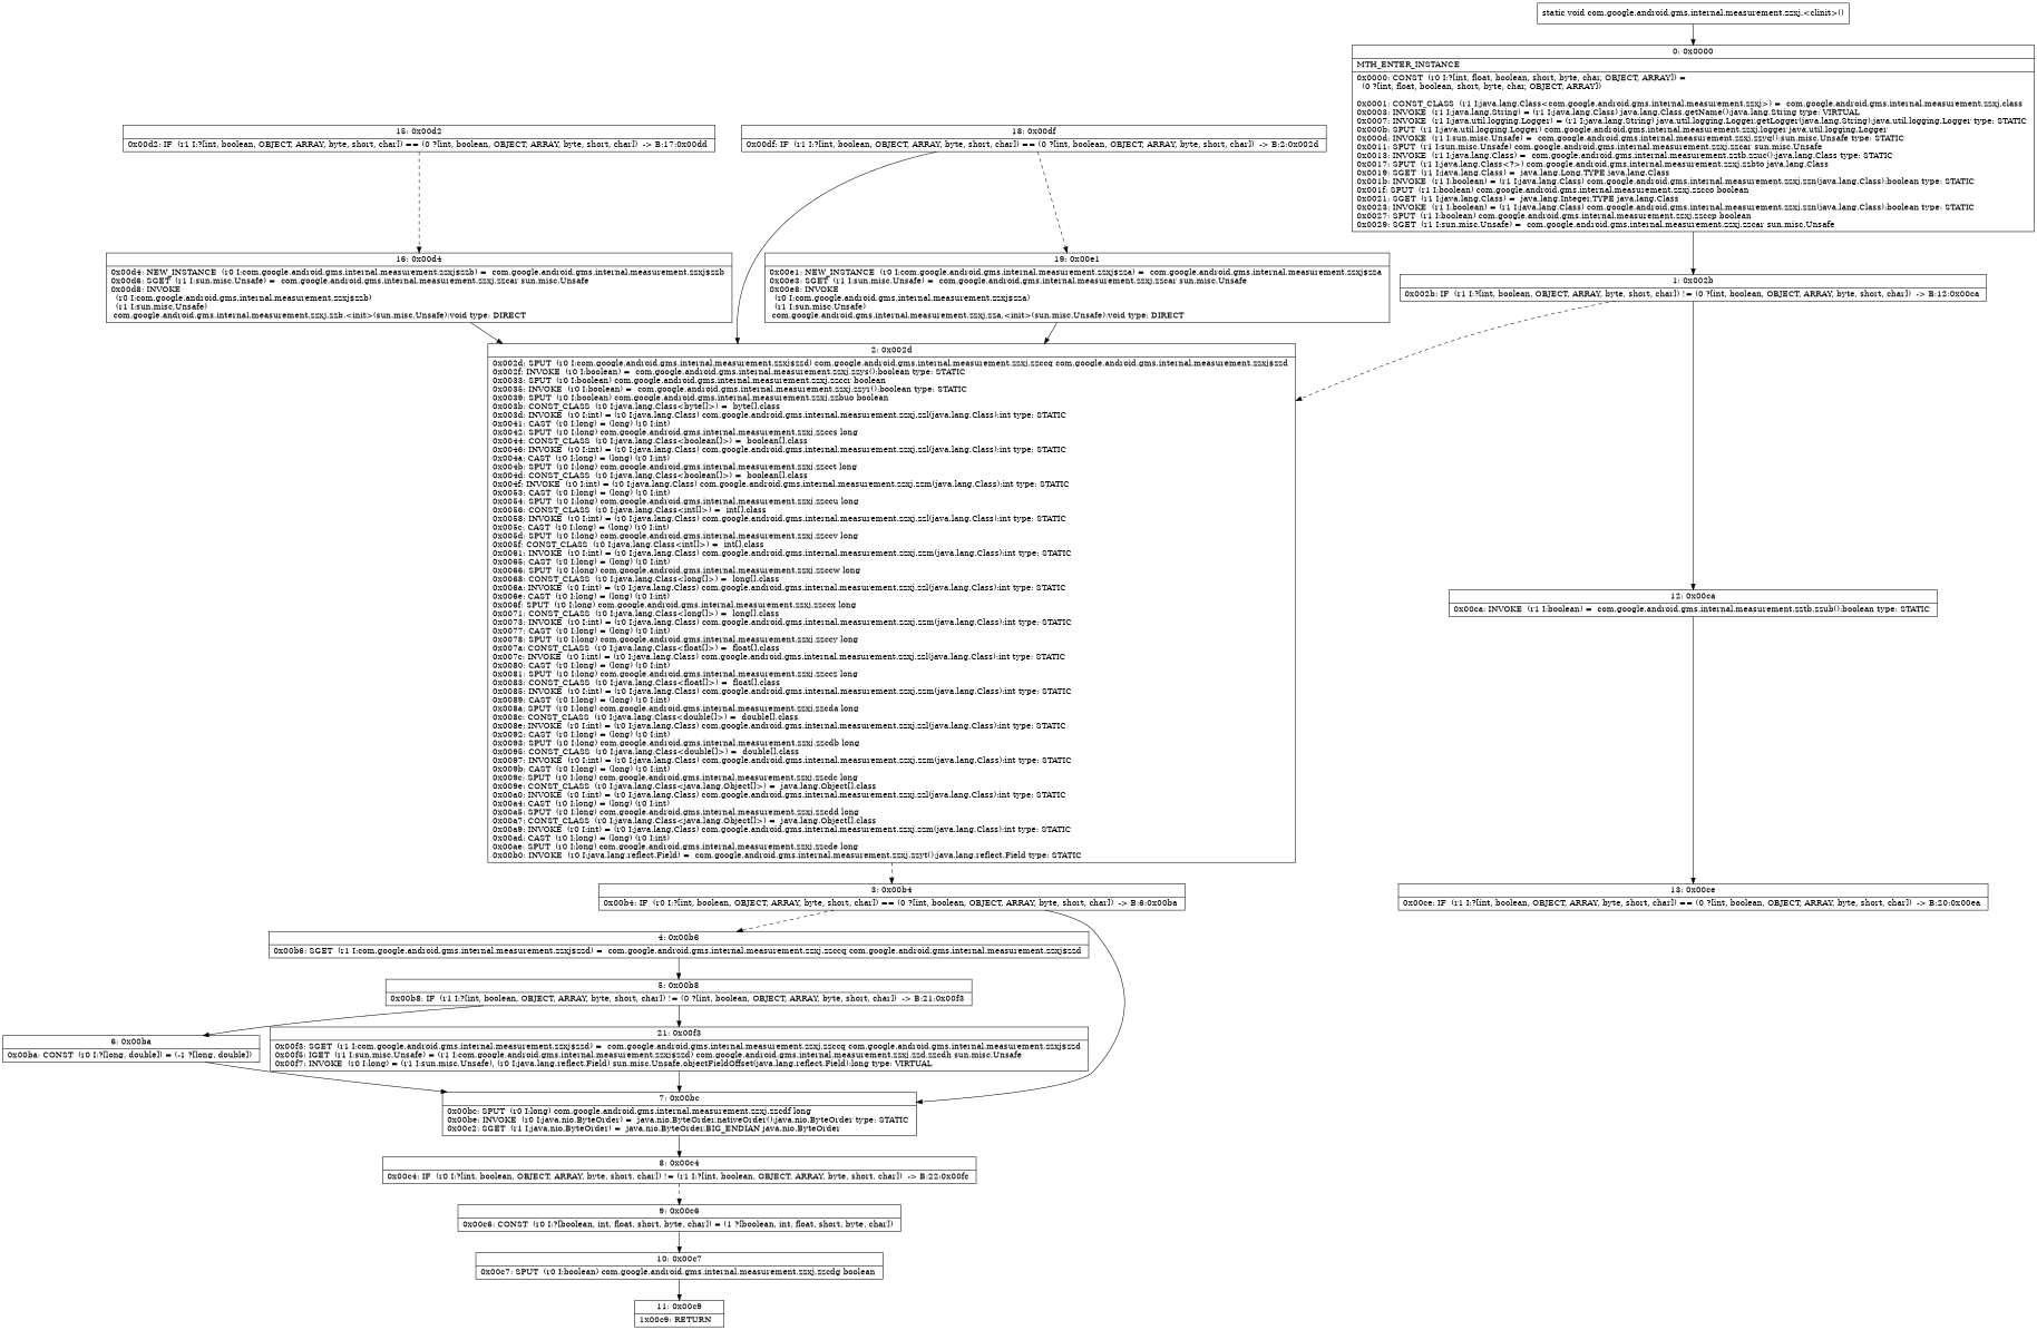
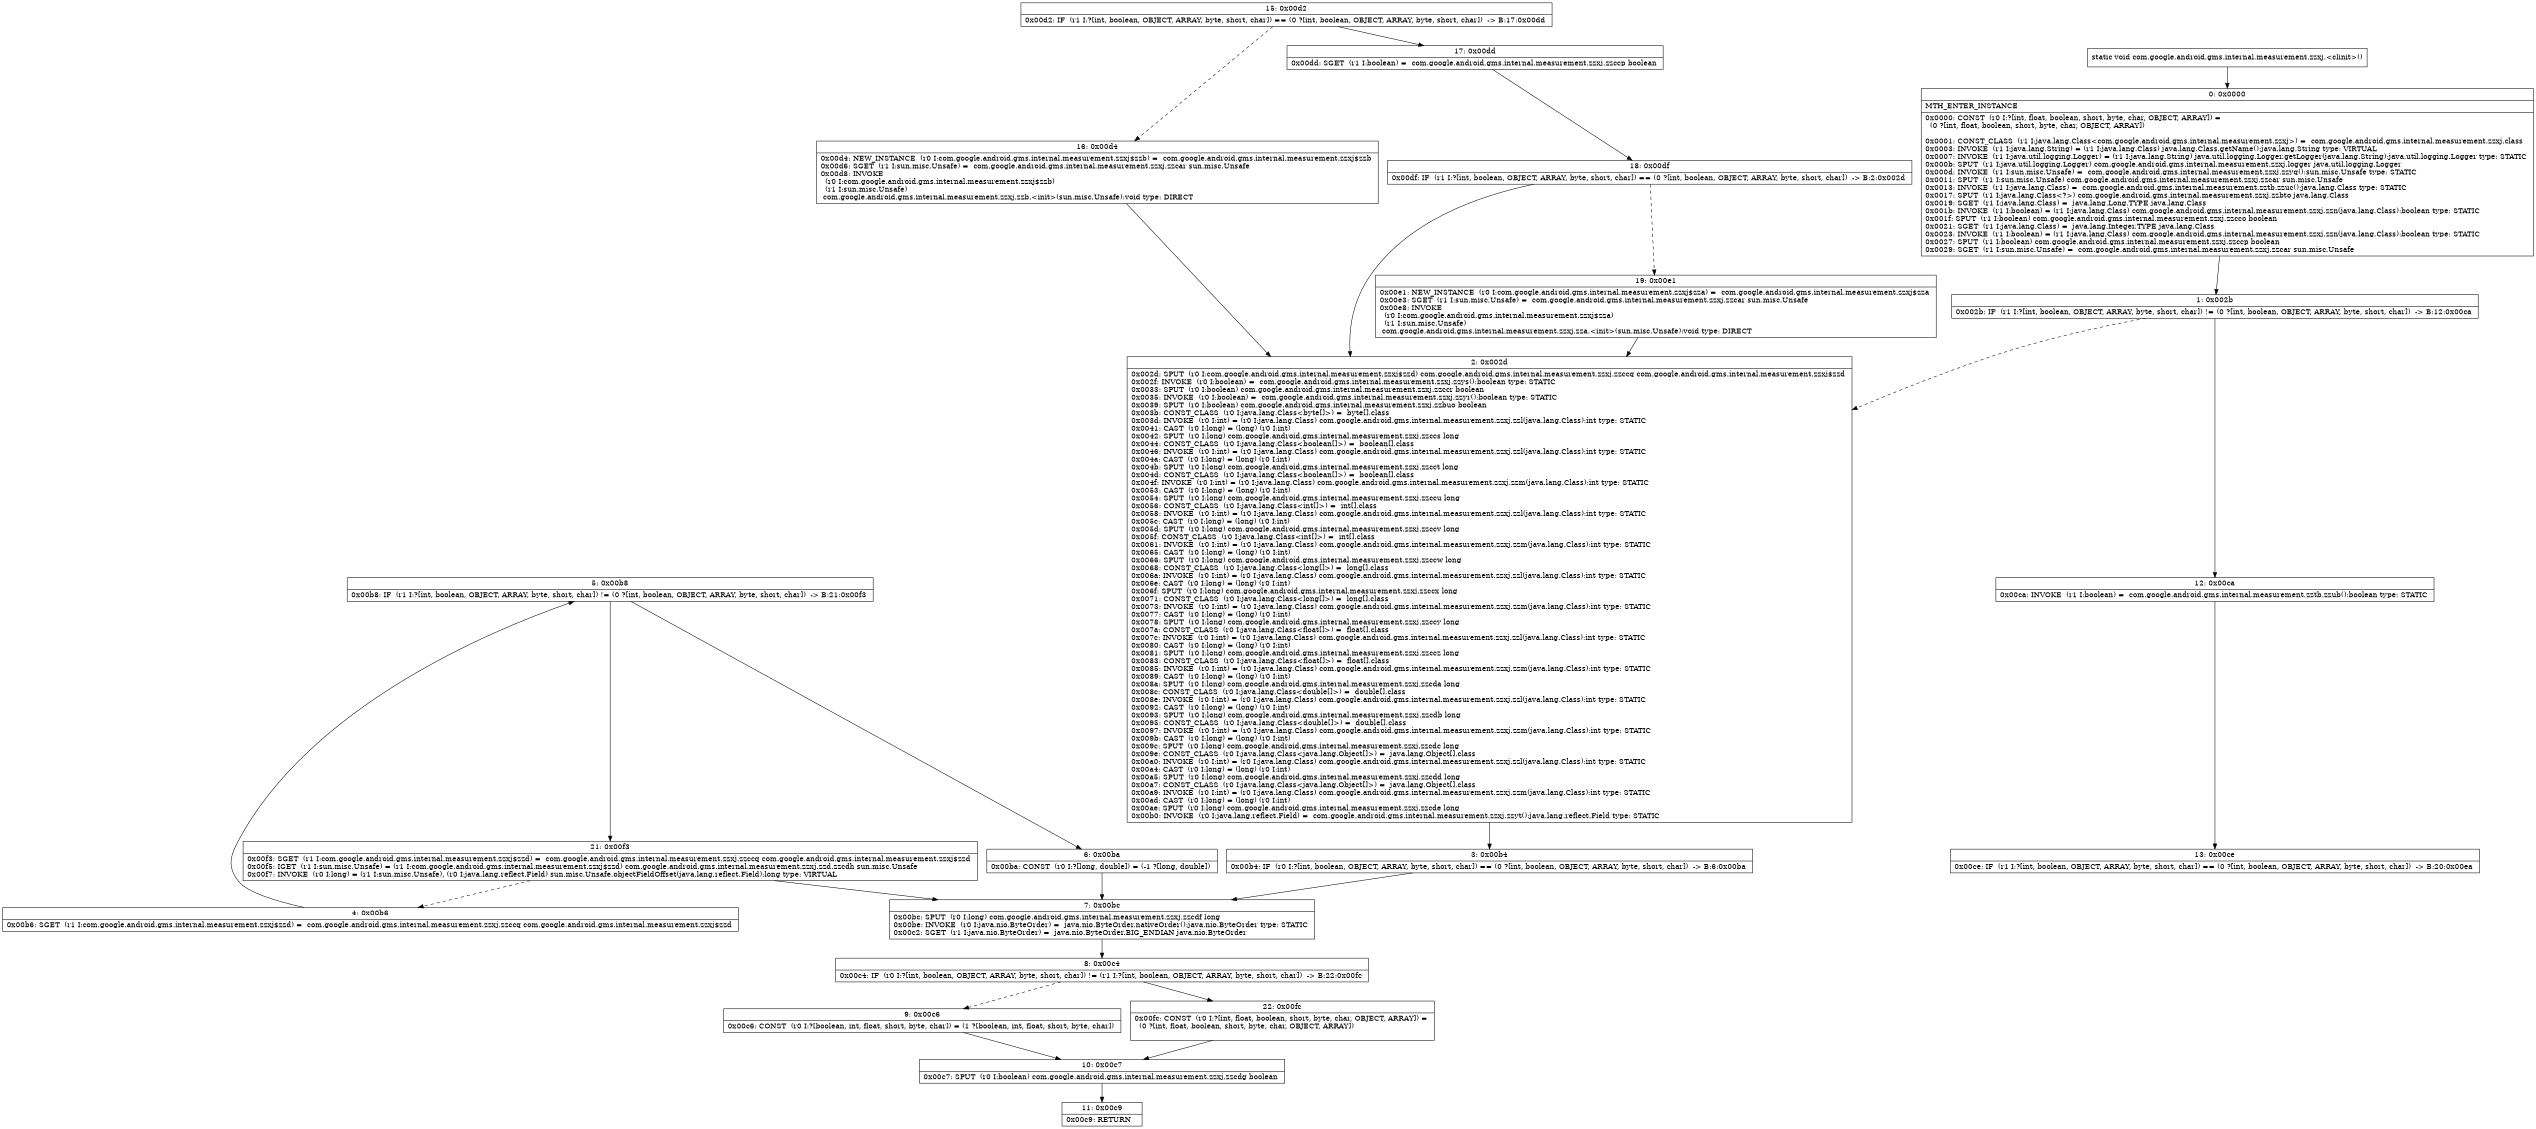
  digraph {
    node [shape=record]
    n1 [label="{0\:\ 0x0000|MTH_ENTER_INSTANCE\l|0x0000: CONST  (r0 I:?[int, float, boolean, short, byte, char, OBJECT, ARRAY]) = \l  (0 ?[int, float, boolean, short, byte, char, OBJECT, ARRAY])\l \l0x0001: CONST_CLASS  (r1 I:java.lang.Class\<com.google.android.gms.internal.measurement.zzxj\>) =  com.google.android.gms.internal.measurement.zzxj.class \l0x0003: INVOKE  (r1 I:java.lang.String) = (r1 I:java.lang.Class) java.lang.Class.getName():java.lang.String type: VIRTUAL \l0x0007: INVOKE  (r1 I:java.util.logging.Logger) = (r1 I:java.lang.String) java.util.logging.Logger.getLogger(java.lang.String):java.util.logging.Logger type: STATIC \l0x000b: SPUT  (r1 I:java.util.logging.Logger) com.google.android.gms.internal.measurement.zzxj.logger java.util.logging.Logger \l0x000d: INVOKE  (r1 I:sun.misc.Unsafe) =  com.google.android.gms.internal.measurement.zzxj.zzyq():sun.misc.Unsafe type: STATIC \l0x0011: SPUT  (r1 I:sun.misc.Unsafe) com.google.android.gms.internal.measurement.zzxj.zzcar sun.misc.Unsafe \l0x0013: INVOKE  (r1 I:java.lang.Class) =  com.google.android.gms.internal.measurement.zztb.zzuc():java.lang.Class type: STATIC \l0x0017: SPUT  (r1 I:java.lang.Class\<?\>) com.google.android.gms.internal.measurement.zzxj.zzbto java.lang.Class \l0x0019: SGET  (r1 I:java.lang.Class) =  java.lang.Long.TYPE java.lang.Class \l0x001b: INVOKE  (r1 I:boolean) = (r1 I:java.lang.Class) com.google.android.gms.internal.measurement.zzxj.zzn(java.lang.Class):boolean type: STATIC \l0x001f: SPUT  (r1 I:boolean) com.google.android.gms.internal.measurement.zzxj.zzcco boolean \l0x0021: SGET  (r1 I:java.lang.Class) =  java.lang.Integer.TYPE java.lang.Class \l0x0023: INVOKE  (r1 I:boolean) = (r1 I:java.lang.Class) com.google.android.gms.internal.measurement.zzxj.zzn(java.lang.Class):boolean type: STATIC \l0x0027: SPUT  (r1 I:boolean) com.google.android.gms.internal.measurement.zzxj.zzccp boolean \l0x0029: SGET  (r1 I:sun.misc.Unsafe) =  com.google.android.gms.internal.measurement.zzxj.zzcar sun.misc.Unsafe \l}"]
    n2 [label="{1\:\ 0x002b|0x002b: IF  (r1 I:?[int, boolean, OBJECT, ARRAY, byte, short, char]) != (0 ?[int, boolean, OBJECT, ARRAY, byte, short, char])  \-\> B:12:0x00ca \l}"]
    n3 [label="{2\:\ 0x002d|0x002d: SPUT  (r0 I:com.google.android.gms.internal.measurement.zzxj$zzd) com.google.android.gms.internal.measurement.zzxj.zzccq com.google.android.gms.internal.measurement.zzxj$zzd \l0x002f: INVOKE  (r0 I:boolean) =  com.google.android.gms.internal.measurement.zzxj.zzys():boolean type: STATIC \l0x0033: SPUT  (r0 I:boolean) com.google.android.gms.internal.measurement.zzxj.zzccr boolean \l0x0035: INVOKE  (r0 I:boolean) =  com.google.android.gms.internal.measurement.zzxj.zzyr():boolean type: STATIC \l0x0039: SPUT  (r0 I:boolean) com.google.android.gms.internal.measurement.zzxj.zzbuo boolean \l0x003b: CONST_CLASS  (r0 I:java.lang.Class\<byte[]\>) =  byte[].class \l0x003d: INVOKE  (r0 I:int) = (r0 I:java.lang.Class) com.google.android.gms.internal.measurement.zzxj.zzl(java.lang.Class):int type: STATIC \l0x0041: CAST  (r0 I:long) = (long) (r0 I:int) \l0x0042: SPUT  (r0 I:long) com.google.android.gms.internal.measurement.zzxj.zzccs long \l0x0044: CONST_CLASS  (r0 I:java.lang.Class\<boolean[]\>) =  boolean[].class \l0x0046: INVOKE  (r0 I:int) = (r0 I:java.lang.Class) com.google.android.gms.internal.measurement.zzxj.zzl(java.lang.Class):int type: STATIC \l0x004a: CAST  (r0 I:long) = (long) (r0 I:int) \l0x004b: SPUT  (r0 I:long) com.google.android.gms.internal.measurement.zzxj.zzcct long \l0x004d: CONST_CLASS  (r0 I:java.lang.Class\<boolean[]\>) =  boolean[].class \l0x004f: INVOKE  (r0 I:int) = (r0 I:java.lang.Class) com.google.android.gms.internal.measurement.zzxj.zzm(java.lang.Class):int type: STATIC \l0x0053: CAST  (r0 I:long) = (long) (r0 I:int) \l0x0054: SPUT  (r0 I:long) com.google.android.gms.internal.measurement.zzxj.zzccu long \l0x0056: CONST_CLASS  (r0 I:java.lang.Class\<int[]\>) =  int[].class \l0x0058: INVOKE  (r0 I:int) = (r0 I:java.lang.Class) com.google.android.gms.internal.measurement.zzxj.zzl(java.lang.Class):int type: STATIC \l0x005c: CAST  (r0 I:long) = (long) (r0 I:int) \l0x005d: SPUT  (r0 I:long) com.google.android.gms.internal.measurement.zzxj.zzccv long \l0x005f: CONST_CLASS  (r0 I:java.lang.Class\<int[]\>) =  int[].class \l0x0061: INVOKE  (r0 I:int) = (r0 I:java.lang.Class) com.google.android.gms.internal.measurement.zzxj.zzm(java.lang.Class):int type: STATIC \l0x0065: CAST  (r0 I:long) = (long) (r0 I:int) \l0x0066: SPUT  (r0 I:long) com.google.android.gms.internal.measurement.zzxj.zzccw long \l0x0068: CONST_CLASS  (r0 I:java.lang.Class\<long[]\>) =  long[].class \l0x006a: INVOKE  (r0 I:int) = (r0 I:java.lang.Class) com.google.android.gms.internal.measurement.zzxj.zzl(java.lang.Class):int type: STATIC \l0x006e: CAST  (r0 I:long) = (long) (r0 I:int) \l0x006f: SPUT  (r0 I:long) com.google.android.gms.internal.measurement.zzxj.zzccx long \l0x0071: CONST_CLASS  (r0 I:java.lang.Class\<long[]\>) =  long[].class \l0x0073: INVOKE  (r0 I:int) = (r0 I:java.lang.Class) com.google.android.gms.internal.measurement.zzxj.zzm(java.lang.Class):int type: STATIC \l0x0077: CAST  (r0 I:long) = (long) (r0 I:int) \l0x0078: SPUT  (r0 I:long) com.google.android.gms.internal.measurement.zzxj.zzccy long \l0x007a: CONST_CLASS  (r0 I:java.lang.Class\<float[]\>) =  float[].class \l0x007c: INVOKE  (r0 I:int) = (r0 I:java.lang.Class) com.google.android.gms.internal.measurement.zzxj.zzl(java.lang.Class):int type: STATIC \l0x0080: CAST  (r0 I:long) = (long) (r0 I:int) \l0x0081: SPUT  (r0 I:long) com.google.android.gms.internal.measurement.zzxj.zzccz long \l0x0083: CONST_CLASS  (r0 I:java.lang.Class\<float[]\>) =  float[].class \l0x0085: INVOKE  (r0 I:int) = (r0 I:java.lang.Class) com.google.android.gms.internal.measurement.zzxj.zzm(java.lang.Class):int type: STATIC \l0x0089: CAST  (r0 I:long) = (long) (r0 I:int) \l0x008a: SPUT  (r0 I:long) com.google.android.gms.internal.measurement.zzxj.zzcda long \l0x008c: CONST_CLASS  (r0 I:java.lang.Class\<double[]\>) =  double[].class \l0x008e: INVOKE  (r0 I:int) = (r0 I:java.lang.Class) com.google.android.gms.internal.measurement.zzxj.zzl(java.lang.Class):int type: STATIC \l0x0092: CAST  (r0 I:long) = (long) (r0 I:int) \l0x0093: SPUT  (r0 I:long) com.google.android.gms.internal.measurement.zzxj.zzcdb long \l0x0095: CONST_CLASS  (r0 I:java.lang.Class\<double[]\>) =  double[].class \l0x0097: INVOKE  (r0 I:int) = (r0 I:java.lang.Class) com.google.android.gms.internal.measurement.zzxj.zzm(java.lang.Class):int type: STATIC \l0x009b: CAST  (r0 I:long) = (long) (r0 I:int) \l0x009c: SPUT  (r0 I:long) com.google.android.gms.internal.measurement.zzxj.zzcdc long \l0x009e: CONST_CLASS  (r0 I:java.lang.Class\<java.lang.Object[]\>) =  java.lang.Object[].class \l0x00a0: INVOKE  (r0 I:int) = (r0 I:java.lang.Class) com.google.android.gms.internal.measurement.zzxj.zzl(java.lang.Class):int type: STATIC \l0x00a4: CAST  (r0 I:long) = (long) (r0 I:int) \l0x00a5: SPUT  (r0 I:long) com.google.android.gms.internal.measurement.zzxj.zzcdd long \l0x00a7: CONST_CLASS  (r0 I:java.lang.Class\<java.lang.Object[]\>) =  java.lang.Object[].class \l0x00a9: INVOKE  (r0 I:int) = (r0 I:java.lang.Class) com.google.android.gms.internal.measurement.zzxj.zzm(java.lang.Class):int type: STATIC \l0x00ad: CAST  (r0 I:long) = (long) (r0 I:int) \l0x00ae: SPUT  (r0 I:long) com.google.android.gms.internal.measurement.zzxj.zzcde long \l0x00b0: INVOKE  (r0 I:java.lang.reflect.Field) =  com.google.android.gms.internal.measurement.zzxj.zzyt():java.lang.reflect.Field type: STATIC \l}"]
    n4 [label="{12\:\ 0x00ca|0x00ca: INVOKE  (r1 I:boolean) =  com.google.android.gms.internal.measurement.zztb.zzub():boolean type: STATIC \l}"]
    n5 [label="{3\:\ 0x00b4|0x00b4: IF  (r0 I:?[int, boolean, OBJECT, ARRAY, byte, short, char]) == (0 ?[int, boolean, OBJECT, ARRAY, byte, short, char])  \-\> B:6:0x00ba \l}"]
    n6 [label="{13\:\ 0x00ce|0x00ce: IF  (r1 I:?[int, boolean, OBJECT, ARRAY, byte, short, char]) == (0 ?[int, boolean, OBJECT, ARRAY, byte, short, char])  \-\> B:20:0x00ea \l}"]
    n7 [label="{4\:\ 0x00b6|0x00b6: SGET  (r1 I:com.google.android.gms.internal.measurement.zzxj$zzd) =  com.google.android.gms.internal.measurement.zzxj.zzccq com.google.android.gms.internal.measurement.zzxj$zzd \l}"]
    n8 [label="{7\:\ 0x00bc|0x00bc: SPUT  (r0 I:long) com.google.android.gms.internal.measurement.zzxj.zzcdf long \l0x00be: INVOKE  (r0 I:java.nio.ByteOrder) =  java.nio.ByteOrder.nativeOrder():java.nio.ByteOrder type: STATIC \l0x00c2: SGET  (r1 I:java.nio.ByteOrder) =  java.nio.ByteOrder.BIG_ENDIAN java.nio.ByteOrder \l}"]
    n9 [label="{5\:\ 0x00b8|0x00b8: IF  (r1 I:?[int, boolean, OBJECT, ARRAY, byte, short, char]) != (0 ?[int, boolean, OBJECT, ARRAY, byte, short, char])  \-\> B:21:0x00f3 \l}"]
    n10 [label="{6\:\ 0x00ba|0x00ba: CONST  (r0 I:?[long, double]) = (\-1 ?[long, double]) \l}"]
    n11 [label="{21\:\ 0x00f3|0x00f3: SGET  (r1 I:com.google.android.gms.internal.measurement.zzxj$zzd) =  com.google.android.gms.internal.measurement.zzxj.zzccq com.google.android.gms.internal.measurement.zzxj$zzd \l0x00f5: IGET  (r1 I:sun.misc.Unsafe) = (r1 I:com.google.android.gms.internal.measurement.zzxj$zzd) com.google.android.gms.internal.measurement.zzxj.zzd.zzcdh sun.misc.Unsafe \l0x00f7: INVOKE  (r0 I:long) = (r1 I:sun.misc.Unsafe), (r0 I:java.lang.reflect.Field) sun.misc.Unsafe.objectFieldOffset(java.lang.reflect.Field):long type: VIRTUAL \l}"]
    n12 [label="{8\:\ 0x00c4|0x00c4: IF  (r0 I:?[int, boolean, OBJECT, ARRAY, byte, short, char]) != (r1 I:?[int, boolean, OBJECT, ARRAY, byte, short, char])  \-\> B:22:0x00fc \l}"]
    n13 [label="{9\:\ 0x00c6|0x00c6: CONST  (r0 I:?[boolean, int, float, short, byte, char]) = (1 ?[boolean, int, float, short, byte, char]) \l}"]
+   n14 [label="{22\:\ 0x00fc|0x00fc: CONST  (r0 I:?[int, float, boolean, short, byte, char, OBJECT, ARRAY]) = \l  (0 ?[int, float, boolean, short, byte, char, OBJECT, ARRAY])\l \l}"]
    n15 [label="{10\:\ 0x00c7|0x00c7: SPUT  (r0 I:boolean) com.google.android.gms.internal.measurement.zzxj.zzcdg boolean \l}"]
-   n16 [label="{11\:\ 0x00c9|1x00c9: RETURN   \l}"]
+   n16 [label="{11\:\ 0x00c9|0x00c9: RETURN   \l}"]
    n17 [label="{15\:\ 0x00d2|0x00d2: IF  (r1 I:?[int, boolean, OBJECT, ARRAY, byte, short, char]) == (0 ?[int, boolean, OBJECT, ARRAY, byte, short, char])  \-\> B:17:0x00dd \l}"]
    n18 [label="{16\:\ 0x00d4|0x00d4: NEW_INSTANCE  (r0 I:com.google.android.gms.internal.measurement.zzxj$zzb) =  com.google.android.gms.internal.measurement.zzxj$zzb \l0x00d6: SGET  (r1 I:sun.misc.Unsafe) =  com.google.android.gms.internal.measurement.zzxj.zzcar sun.misc.Unsafe \l0x00d8: INVOKE  \l  (r0 I:com.google.android.gms.internal.measurement.zzxj$zzb)\l  (r1 I:sun.misc.Unsafe)\l com.google.android.gms.internal.measurement.zzxj.zzb.\<init\>(sun.misc.Unsafe):void type: DIRECT \l}"]
+   n19 [label="{17\:\ 0x00dd|0x00dd: SGET  (r1 I:boolean) =  com.google.android.gms.internal.measurement.zzxj.zzccp boolean \l}"]
    n20 [label="{18\:\ 0x00df|0x00df: IF  (r1 I:?[int, boolean, OBJECT, ARRAY, byte, short, char]) == (0 ?[int, boolean, OBJECT, ARRAY, byte, short, char])  \-\> B:2:0x002d \l}"]
    n21 [label="{19\:\ 0x00e1|0x00e1: NEW_INSTANCE  (r0 I:com.google.android.gms.internal.measurement.zzxj$zza) =  com.google.android.gms.internal.measurement.zzxj$zza \l0x00e3: SGET  (r1 I:sun.misc.Unsafe) =  com.google.android.gms.internal.measurement.zzxj.zzcar sun.misc.Unsafe \l0x00e8: INVOKE  \l  (r0 I:com.google.android.gms.internal.measurement.zzxj$zza)\l  (r1 I:sun.misc.Unsafe)\l com.google.android.gms.internal.measurement.zzxj.zza.\<init\>(sun.misc.Unsafe):void type: DIRECT \l}"]
    n22 [label="{static void com.google.android.gms.internal.measurement.zzxj.\<clinit\>() }"]
    n1 -> n2
    n2 -> n3 [style=dashed]
    n2 -> n4
-   n3 -> n5 [style=dashed]
+   n3 -> n5
    n4 -> n6
-   n5 -> n7 [style=dashed]
+   n11 -> n7 [style=dashed]
    n5 -> n8
    n7 -> n9
    n8 -> n12
    n9 -> n10 [style=solid]
    n9 -> n11
    n10 -> n8
    n11 -> n8
    n12 -> n13 [style=dashed]
+   n12 -> n14
    n13 -> n15
+   n14 -> n15
    n15 -> n16
    n17 -> n18 [style=dashed]
+   n17 -> n19
    n18 -> n3
+   n19 -> n20
    n20 -> n3
    n20 -> n21 [style=dashed]
    n21 -> n3
    n22 -> n1
  }
